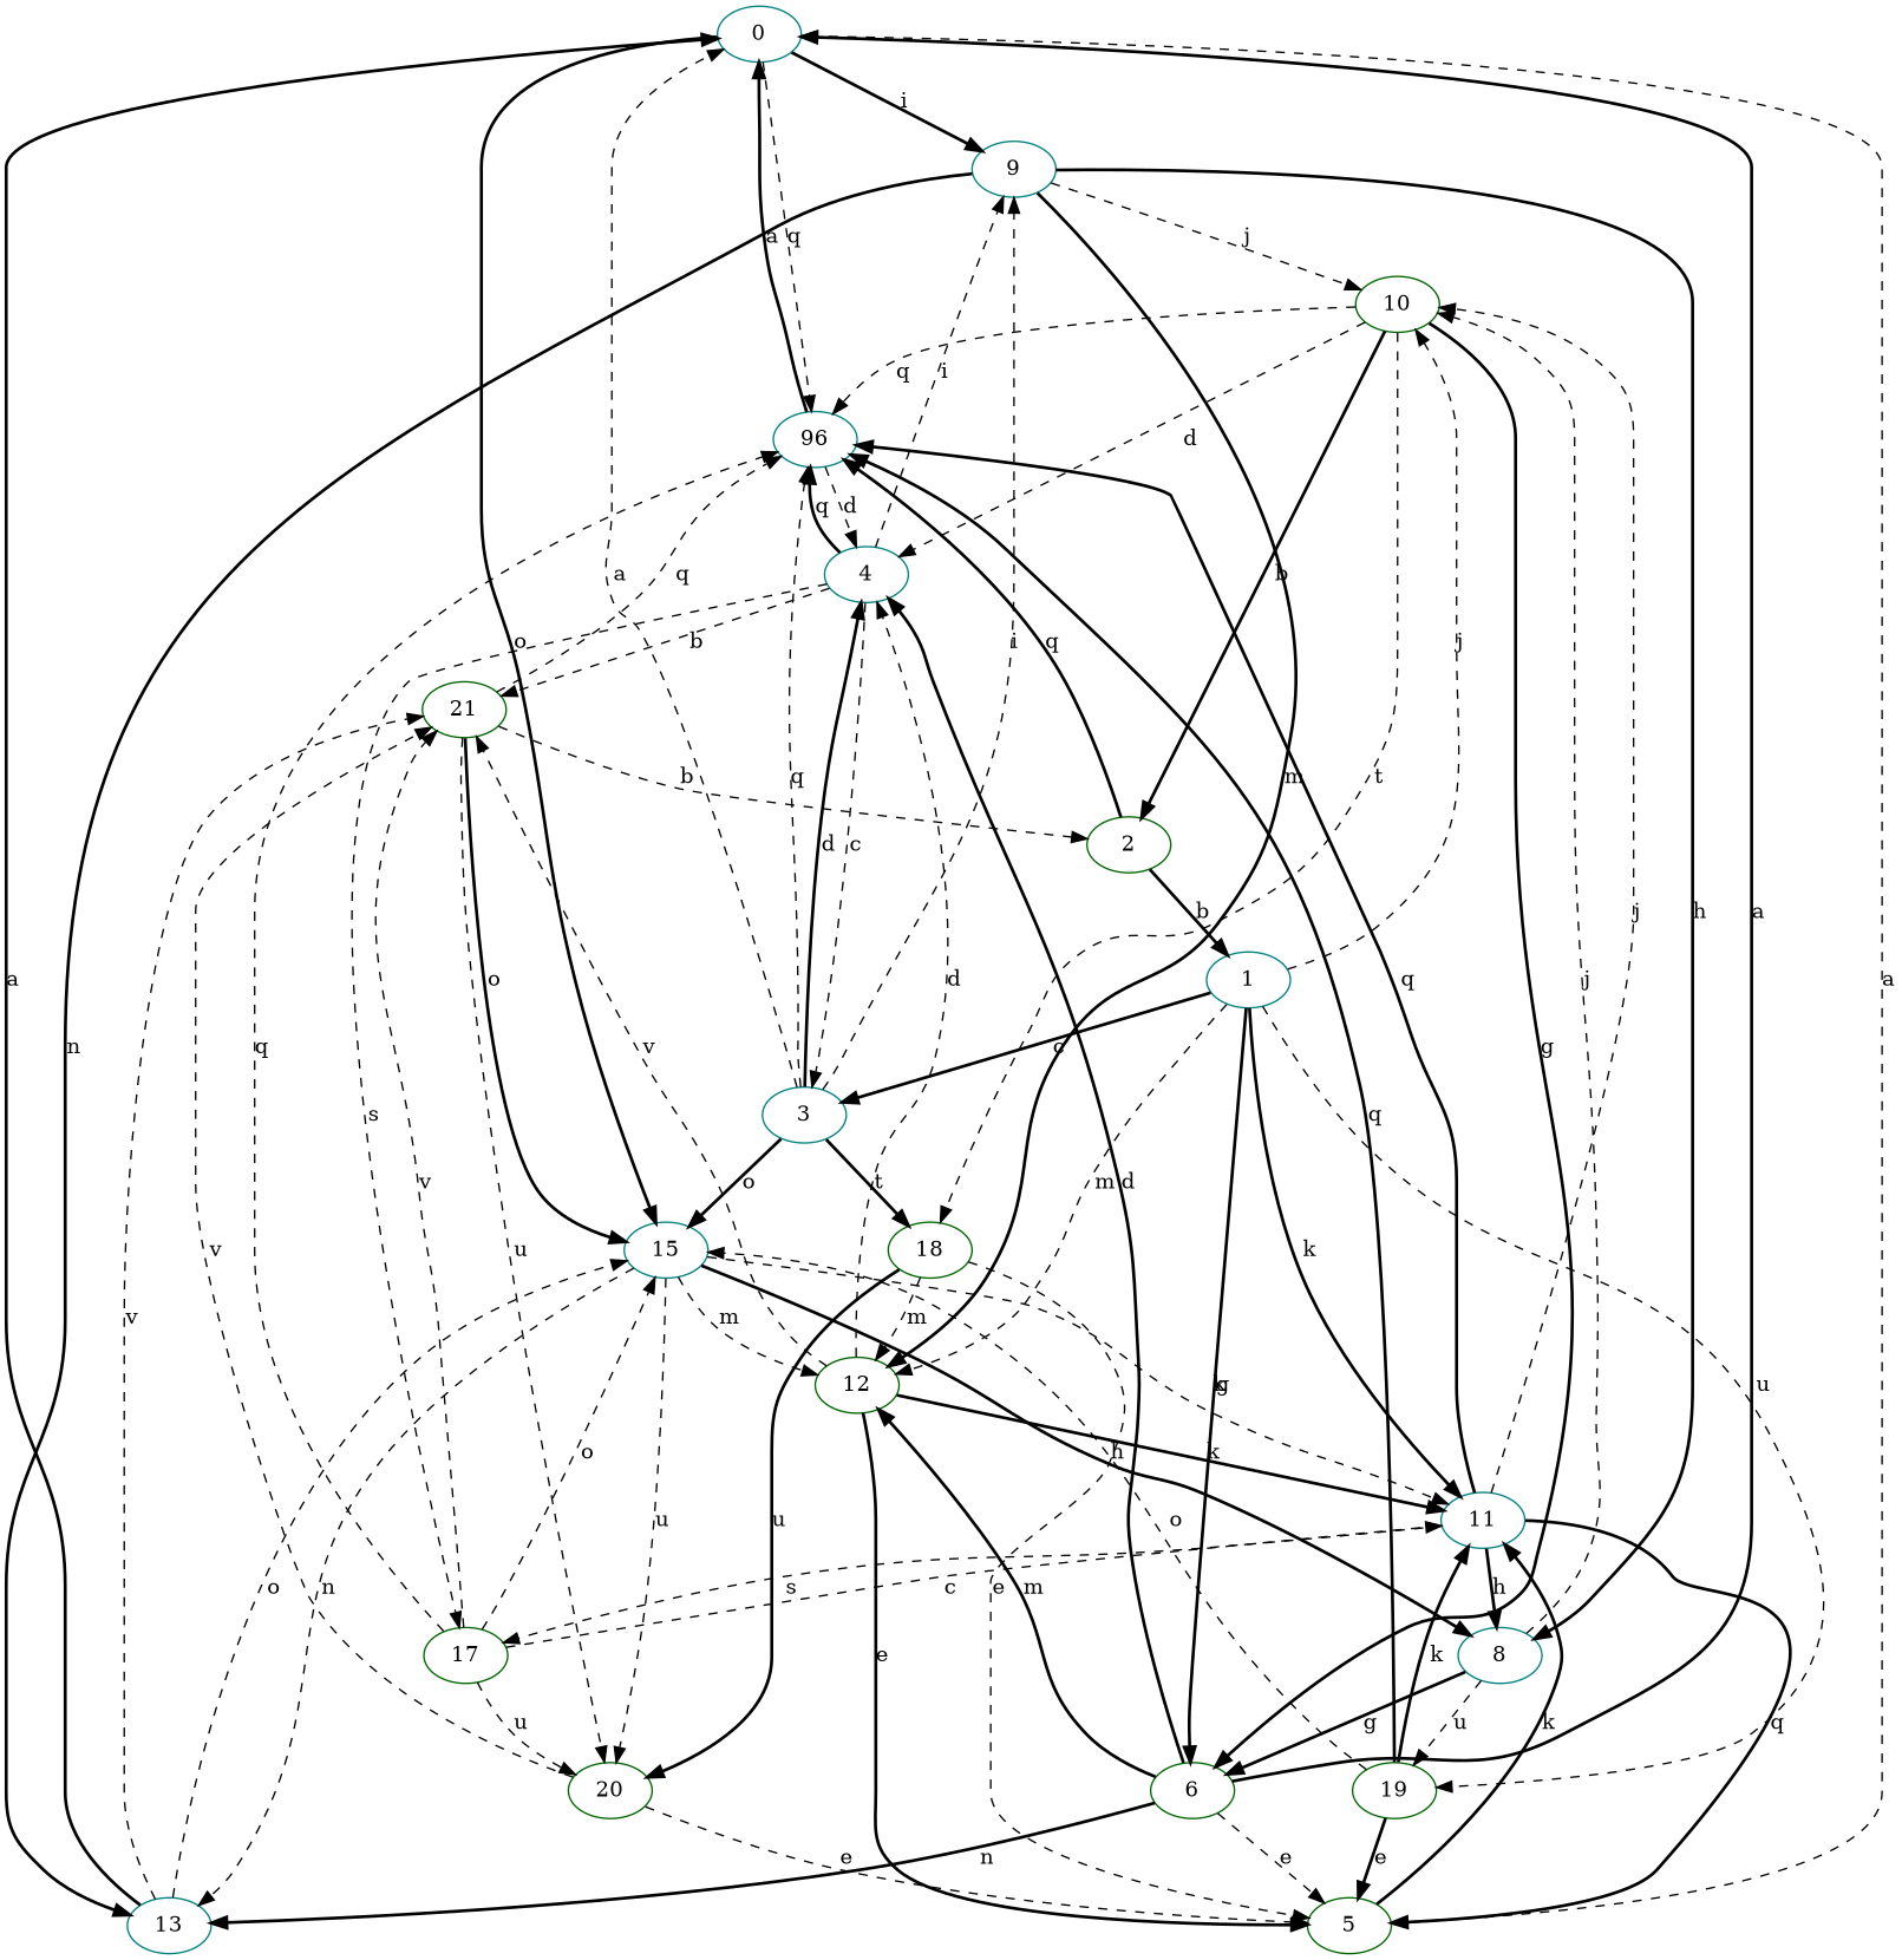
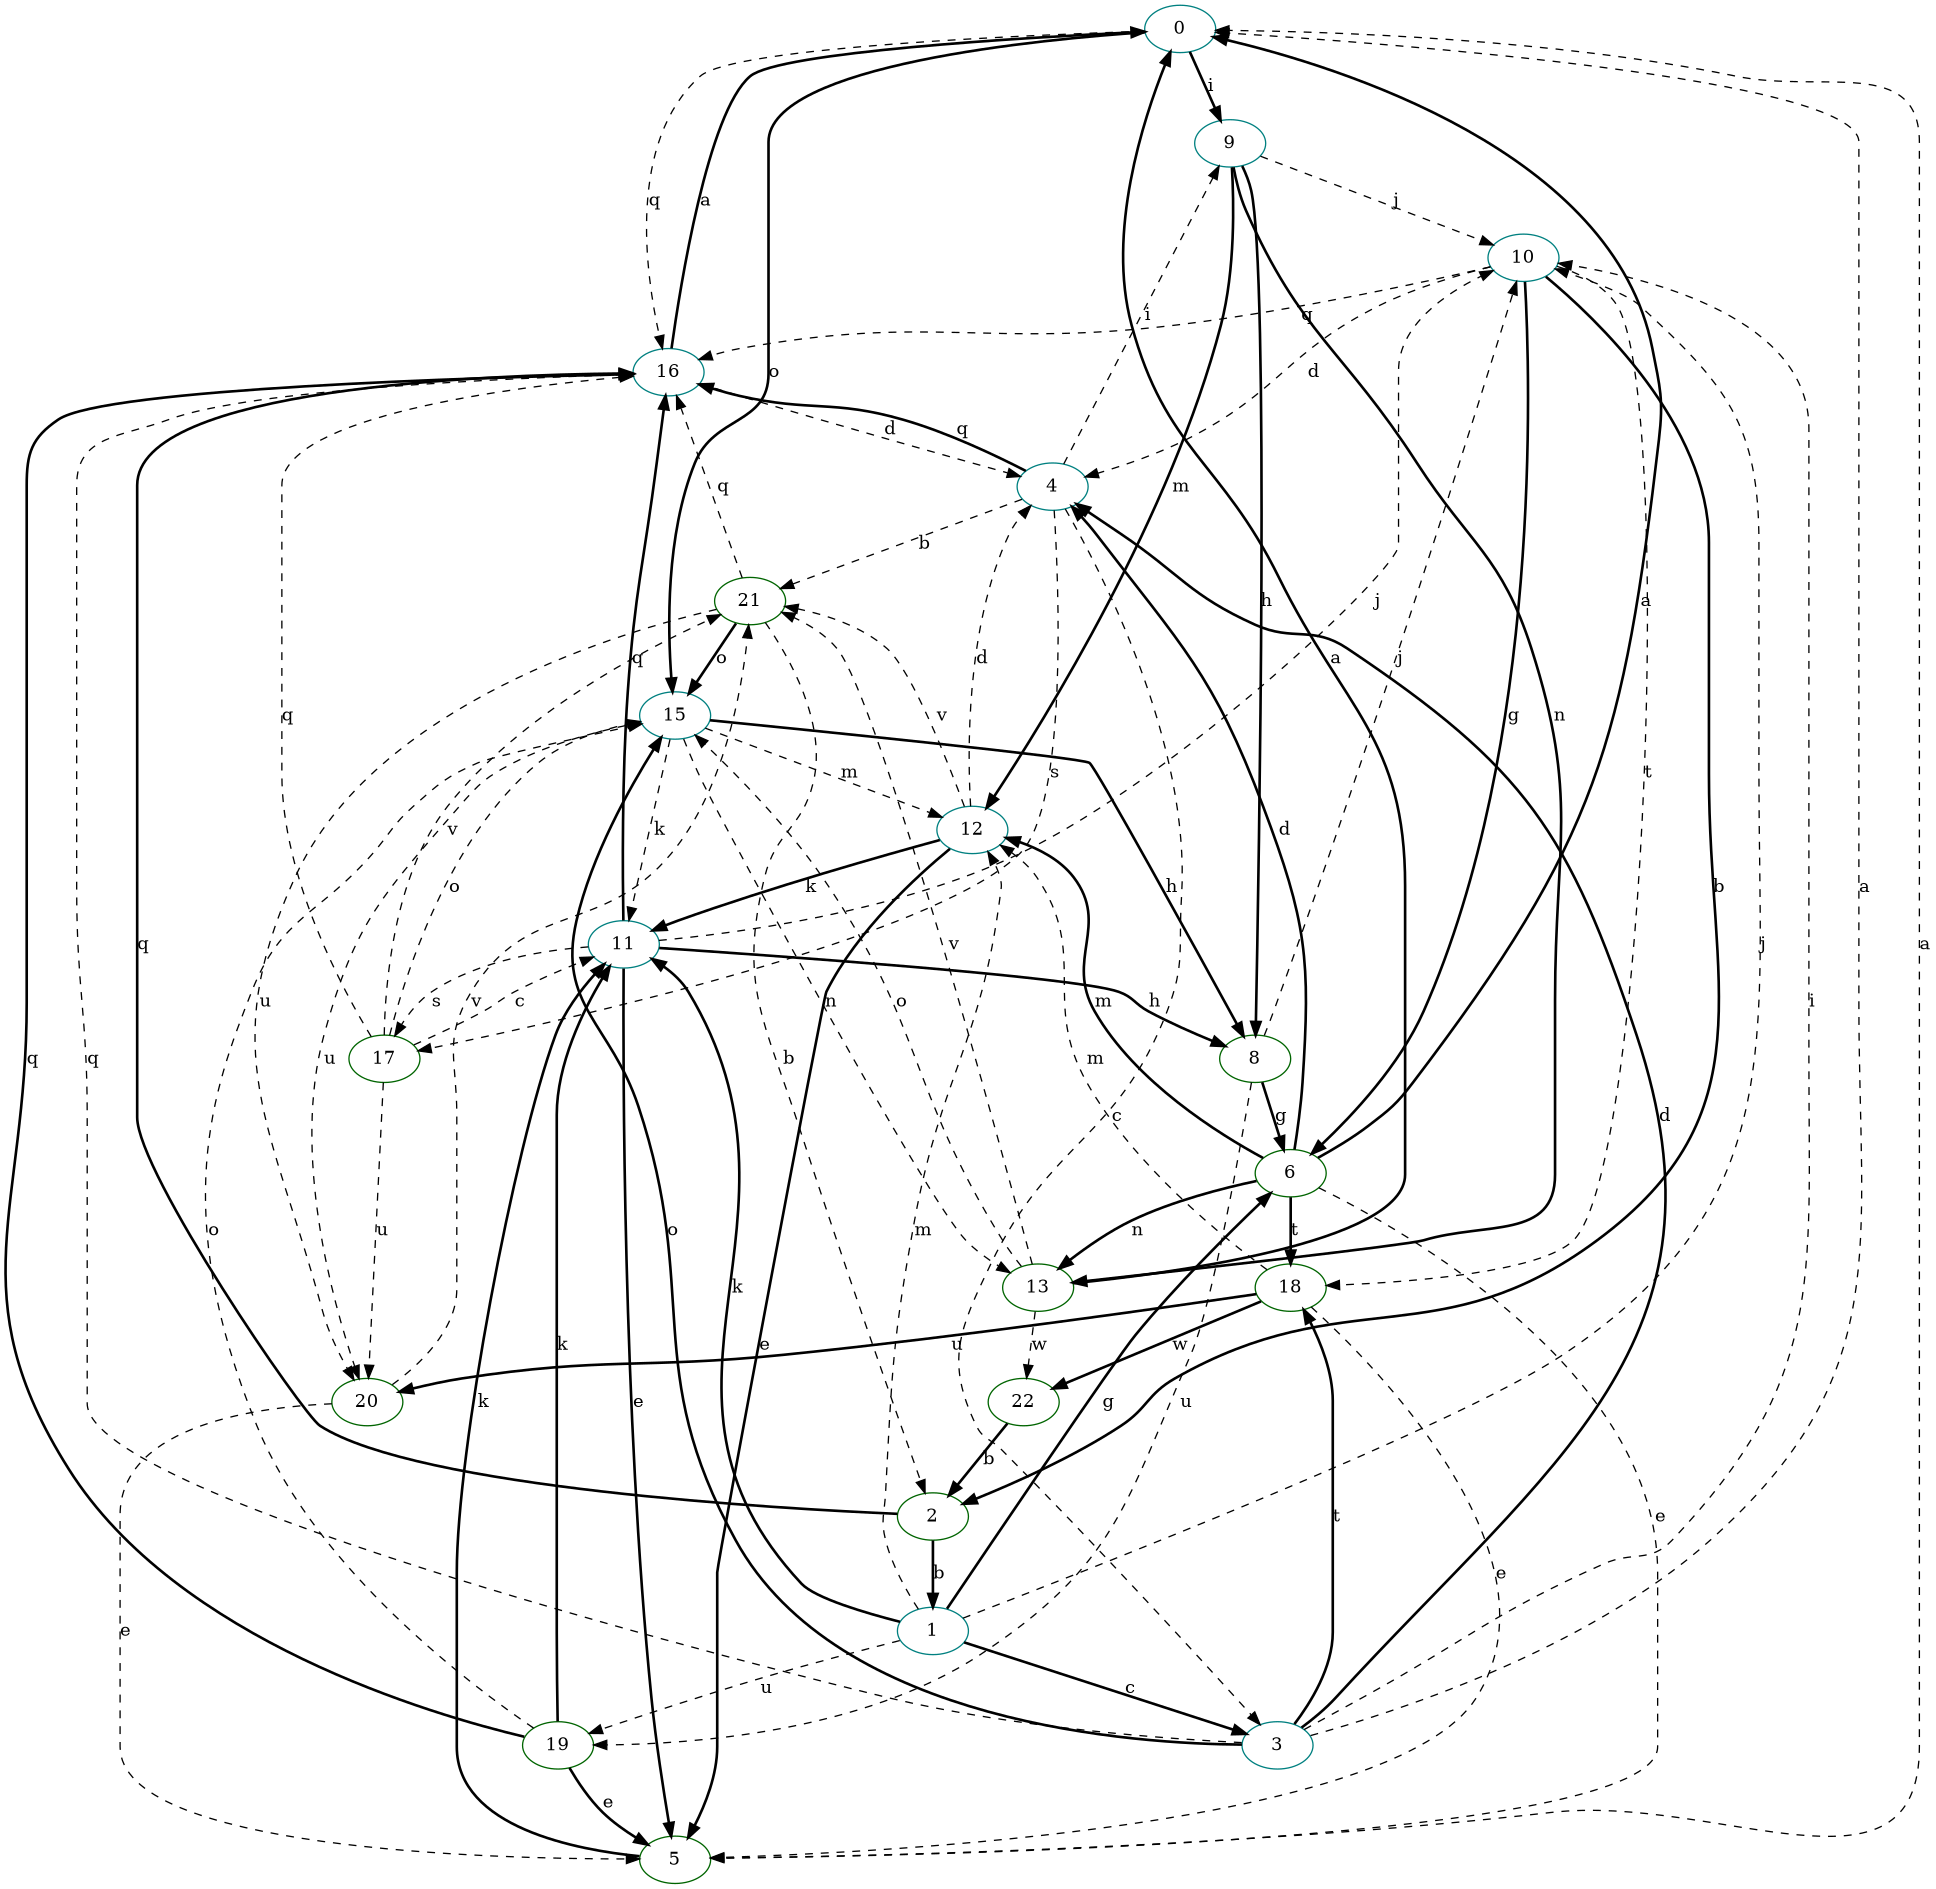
  strict digraph {
    node [color=teal]
    edge [style=dashed]
    0
    9
    15
-   16 [label=96]
-   10 [color=darkgreen]
-   12 [color=darkgreen]
-   13
-   8
+   16
+   10
+   12
+   13 [color=darkgreen]
+   8 [color=darkgreen]
    11
    20 [color=darkgreen]
    4
    1
    3
    6 [color=darkgreen]
    19 [color=darkgreen]
    18 [color=darkgreen]
    5 [color=darkgreen]
    2 [color=darkgreen]
    17 [color=darkgreen]
    21 [color=darkgreen]
+   22 [color=darkgreen]
    0 -> 9 [label=i style=bold]
    0 -> 15 [label=o style=bold]
    0 -> 16 [label=q]
    9 -> 10 [label=j]
    9 -> 12 [label=m style=bold]
    9 -> 13 [label=n style=bold]
    9 -> 8 [label=h style=bold]
    15 -> 12 [label=m]
    15 -> 13 [label=n]
    15 -> 8 [label=h style=bold]
    15 -> 11 [label=k]
    15 -> 20 [label=u]
    16 -> 0 [label=a style=bold]
    16 -> 4 [label=d]
    10 -> 16 [label=q]
    10 -> 4 [label=d]
    10 -> 6 [label=g style=bold]
    10 -> 18 [label=t]
    10 -> 2 [label=b style=bold]
    12 -> 11 [label=k style=bold]
    12 -> 4 [label=d]
    12 -> 5 [label=e style=bold]
    12 -> 21 [label=v]
    13 -> 0 [label=a style=bold]
    13 -> 15 [label=o]
    13 -> 21 [label=v]
+   13 -> 22 [label=w]
    8 -> 10 [label=j]
    8 -> 6 [label=g style=bold]
    8 -> 19 [label=u]
    11 -> 16 [label=q style=bold]
    11 -> 10 [label=j]
    11 -> 8 [label=h style=bold]
-   11 -> 5 [label=q style=bold]
+   11 -> 5 [label=e style=bold]
    11 -> 17 [label=s]
    20 -> 5 [label=e]
    20 -> 21 [label=v]
    4 -> 9 [label=i]
    4 -> 16 [label=q style=bold]
    4 -> 3 [label=c]
    4 -> 17 [label=s]
    4 -> 21 [label=b]
    1 -> 10 [label=j]
    1 -> 12 [label=m]
    1 -> 11 [label=k style=bold]
    1 -> 3 [label=c style=bold]
    1 -> 6 [label=g style=bold]
    1 -> 19 [label=u]
    3 -> 0 [label=a]
-   3 -> 9 [label=i]
+   3 -> 10 [label=i]
    3 -> 15 [label=o style=bold]
    3 -> 16 [label=q]
    3 -> 4 [label=d style=bold]
    3 -> 18 [label=t style=bold]
    6 -> 0 [label=a style=bold]
    6 -> 12 [label=m style=bold]
    6 -> 13 [label=n style=bold]
    6 -> 4 [label=d style=bold]
+   6 -> 18 [label=t style=bold]
    6 -> 5 [label=e]
    19 -> 15 [label=o]
    19 -> 16 [label=q style=bold]
    19 -> 11 [label=k style=bold]
    19 -> 5 [label=e style=bold]
    18 -> 12 [label=m]
    18 -> 20 [label=u style=bold]
    18 -> 5 [label=e]
+   18 -> 22 [label=w style=bold]
    5 -> 0 [label=a]
    5 -> 11 [label=k style=bold]
    2 -> 16 [label=q style=bold]
    2 -> 1 [label=b style=bold]
    17 -> 15 [label=o]
    17 -> 16 [label=q]
    17 -> 11 [label=c]
    17 -> 20 [label=u]
    17 -> 21 [label=v]
    21 -> 15 [label=o style=bold]
    21 -> 16 [label=q]
    21 -> 20 [label=u]
    21 -> 2 [label=b]
+   22 -> 2 [label=b style=bold]
  }
